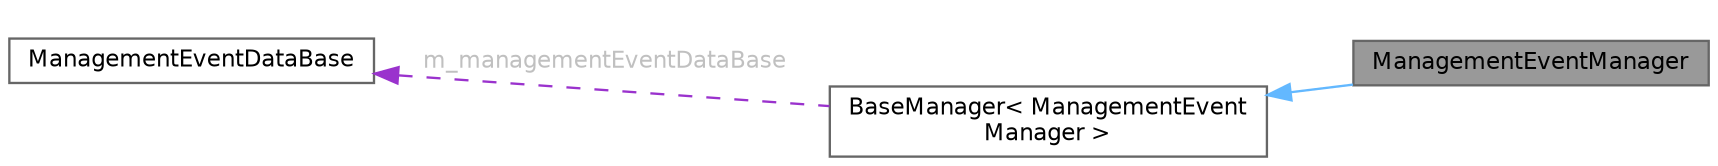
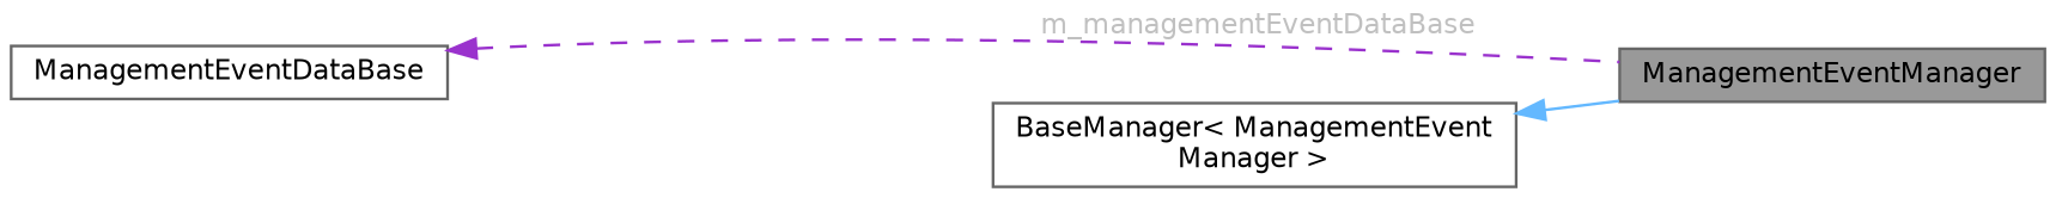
  digraph {
    rankdir=LR
    node [color=gray40 fillcolor=white fontname=Helvetica fontsize=10 shape=box style=filled]
    edge [dir=back fontname=Helvetica fontsize=10 labelfontname=Helvetica labelfontsize=10]
    n1 [fillcolor=grey60 fontcolor=black height=0.2 label=ManagementEventManager width=0.4]
    n2 [height=0.2 label="BaseManager\< ManagementEvent\lManager \>" width=0.4]
    n3 [height=0.2 label=ManagementEventDataBase width=0.4]
    n2 -> n1 [color=steelblue1 style=solid]
-   n3 -> n2 [color=darkorchid3 fontcolor=grey label=" m_managementEventDataBase" style=dashed]
+   n3 -> n1 [color=darkorchid3 fontcolor=grey label=" m_managementEventDataBase" style=dashed]
  }
